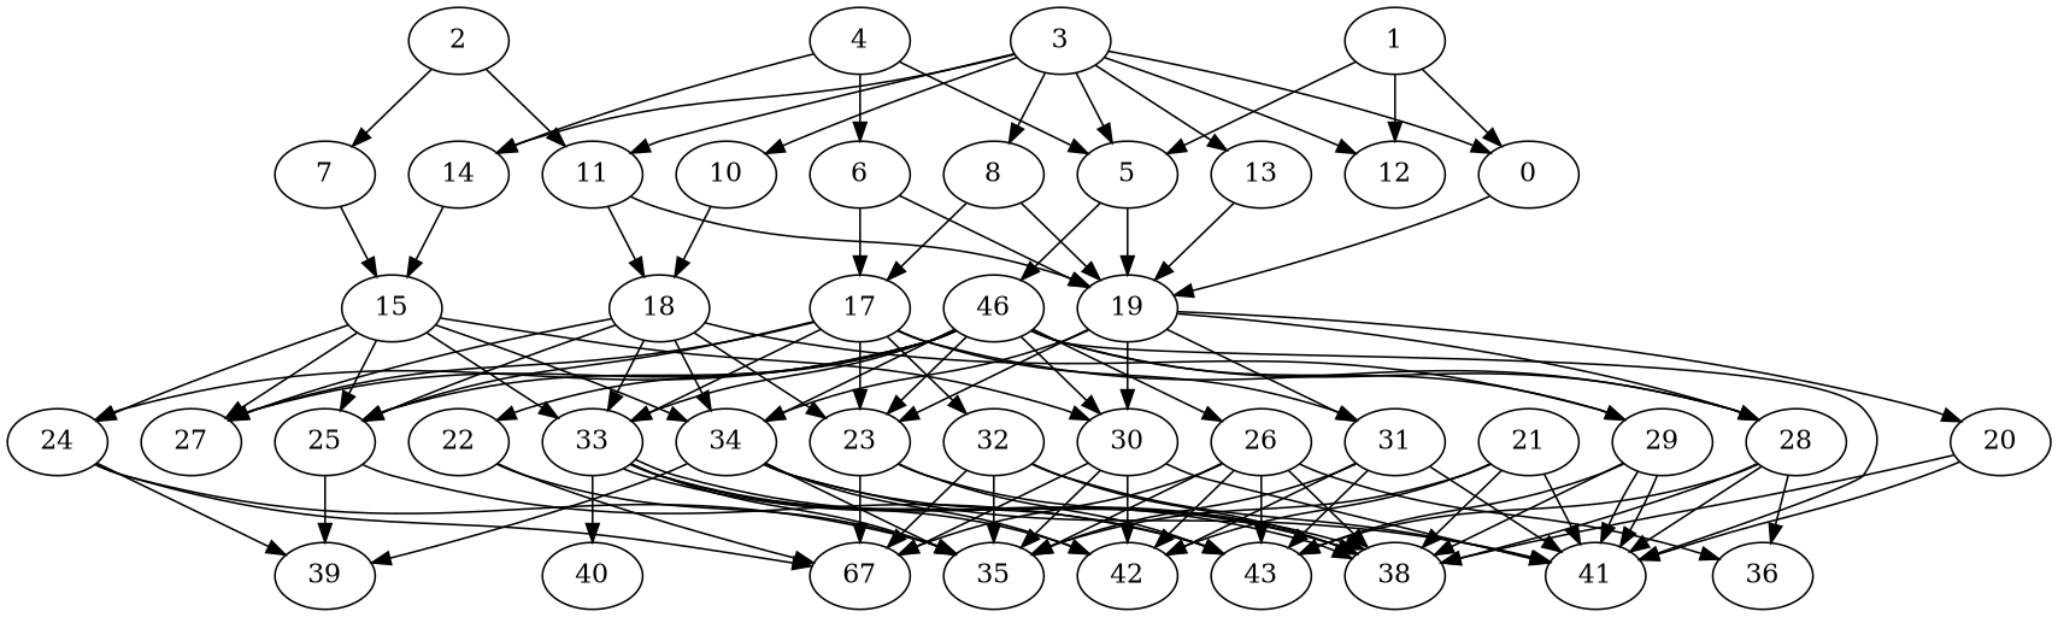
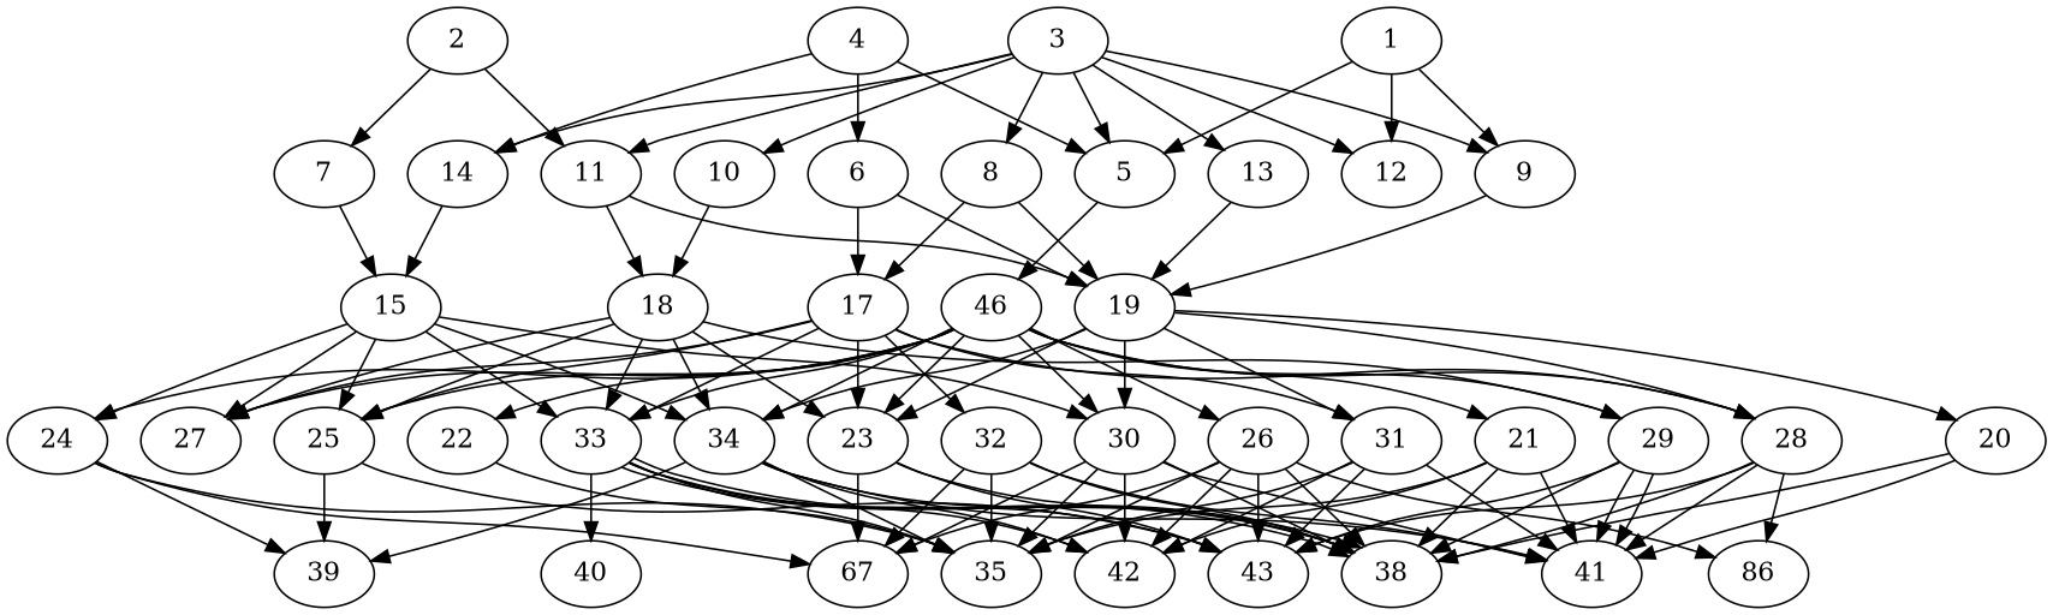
  digraph {
    node [alpha=0.02]
    1 [alpha=0.14 expect_size=86904053802403840]
    5 [alpha=0.12 expect_size=1684085134447616256]
-   9 [expect_size=8694897512001172 label=0]
+   9 [expect_size=8694897512001172]
    12 [alpha=0.16 expect_size=2197386432795765760]
    n5 [alpha=0.04 expect_size=121259483587256288 label=46]
    19 [alpha=0.06 expect_size=593614752903395072]
    24 [alpha=0.08 expect_size=355485211968250314752]
    25 [alpha=0.07 expect_size=478415831475789]
    27 [alpha=0.04 expect_size=920674299858900224]
    30 [alpha=0.04 expect_size=3881590306531789]
    33 [expect_size=11040382513554968]
    34 [expect_size=303659171599876096000]
    21 [alpha=0.13 expect_size=814598016373360689152]
    22 [alpha=0.01 expect_size=52680317149340552]
    23 [alpha=0.01 expect_size=1584126537910487875584]
    26 [alpha=0.11 expect_size=4192710515593576448]
    28 [alpha=0.08 expect_size=39258357461887720]
    29 [alpha=0.13 expect_size=208766093777738661888]
    31 [alpha=0.11 expect_size=25848329048673992]
    20 [alpha=0.19 expect_size=484251498950516801536]
    2 [alpha=0.03 expect_size=1826473531689402368]
    7 [alpha=0.18 expect_size=166109572398828288]
    11 [alpha=0.09 expect_size=6164348169451732992]
    15 [alpha=0.17 expect_size=1196736824492492324864]
    8 [alpha=0.05 expect_size=7430984482854797312]
    17 [alpha=0.01 expect_size=429793898705819456]
    32 [alpha=0.13 expect_size=754197564828119168]
    3 [alpha=0.11 expect_size=119359689742188806144]
    10 [alpha=0.10 expect_size=24120632367120384000]
    13 [alpha=0.03 expect_size=194516173860915642368]
    14 [alpha=0.12 expect_size=2233423390120549023744]
    18 [alpha=0.08 expect_size=5230611736447137]
    4 [alpha=0.17 expect_size=10193314113494420]
    6 [alpha=0.16 expect_size=1011693047260238976]
    35 [expect_size=316936739586163328]
    n36 [alpha=0.00 expect_size=24123205369197668 label=67]
    39 [alpha=0.09 expect_size=1119185803745147648]
    43 [alpha=0.12 expect_size=99437632019716000]
    38 [alpha=0.00 expect_size=971147228474342144]
    41 [alpha=0.09 expect_size=757352809236938624]
    42 [alpha=0.06 expect_size=1939232525584428800]
    40 [alpha=0.18 expect_size=1596862263365899776]
-   36 [alpha=0.17 expect_size=375785480203067968]
+   36 [alpha=0.17 expect_size=375785480203067968 label=86]
    1 -> 5
    1 -> 9
    1 -> 12
    5 -> n5
-   5 -> 19
    9 -> 19
    n5 -> 24
    n5 -> 25
    n5 -> 27
    n5 -> 30
    n5 -> 33
    n5 -> 34
-   n5 -> 41
+   n5 -> 21
    n5 -> 22
    n5 -> 23
    n5 -> 26
    n5 -> 28
    n5 -> 29
    19 -> 30
    19 -> 34
    19 -> 23
    19 -> 28
    19 -> 31
    19 -> 20
    24 -> 35
    24 -> n36
    24 -> 39
    25 -> 39
    25 -> 43
    30 -> 35
    30 -> n36
+   30 -> 38
    30 -> 41
    30 -> 42
    33 -> 35
    33 -> 43
    33 -> 38
    33 -> 38
    33 -> 42
    33 -> 40
    34 -> 35
    34 -> 39
    34 -> 38
    34 -> 41
    34 -> 42
    21 -> 35
    21 -> 38
    21 -> 41
    21 -> 42
    22 -> 35
-   22 -> n36
    23 -> n36
    23 -> 43
    23 -> 38
    26 -> 35
    26 -> n36
    26 -> 43
    26 -> 38
    26 -> 42
    26 -> 36
    28 -> 43
    28 -> 38
    28 -> 41
    28 -> 36
    29 -> 43
    29 -> 38
    29 -> 41
    29 -> 41
    31 -> 35
    31 -> 43
    31 -> 41
    31 -> 42
    20 -> 38
    20 -> 41
    2 -> 7
    2 -> 11
    7 -> 15
    11 -> 19
    11 -> 18
    15 -> 24
    15 -> 25
    15 -> 27
    15 -> 30
    15 -> 33
    15 -> 34
    8 -> 19
    8 -> 17
    17 -> 25
    17 -> 27
    17 -> 33
    17 -> 23
    17 -> 28
    17 -> 31
    17 -> 32
    32 -> 35
    32 -> n36
    32 -> 38
    32 -> 41
    3 -> 5
    3 -> 9
    3 -> 12
    3 -> 11
    3 -> 8
    3 -> 10
    3 -> 13
    3 -> 14
    10 -> 18
    13 -> 19
    14 -> 15
    18 -> 25
    18 -> 27
    18 -> 33
    18 -> 34
    18 -> 23
    18 -> 29
    4 -> 5
    4 -> 14
    4 -> 6
    6 -> 19
    6 -> 17
  }
